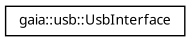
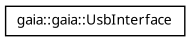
  digraph {
    rankdir=LR
    fontname="Noto Sans"
-   n1 [color=black fillcolor=white fontname="Noto Sans" fontsize=10 height=0.2 label="gaia::usb::UsbInterface" shape=record style=filled width=0.4]
+   n1 [color=black fillcolor=white fontname="Noto Sans" fontsize=10 height=0.2 label="gaia::gaia::UsbInterface" shape=record style=filled width=0.4]
  }
